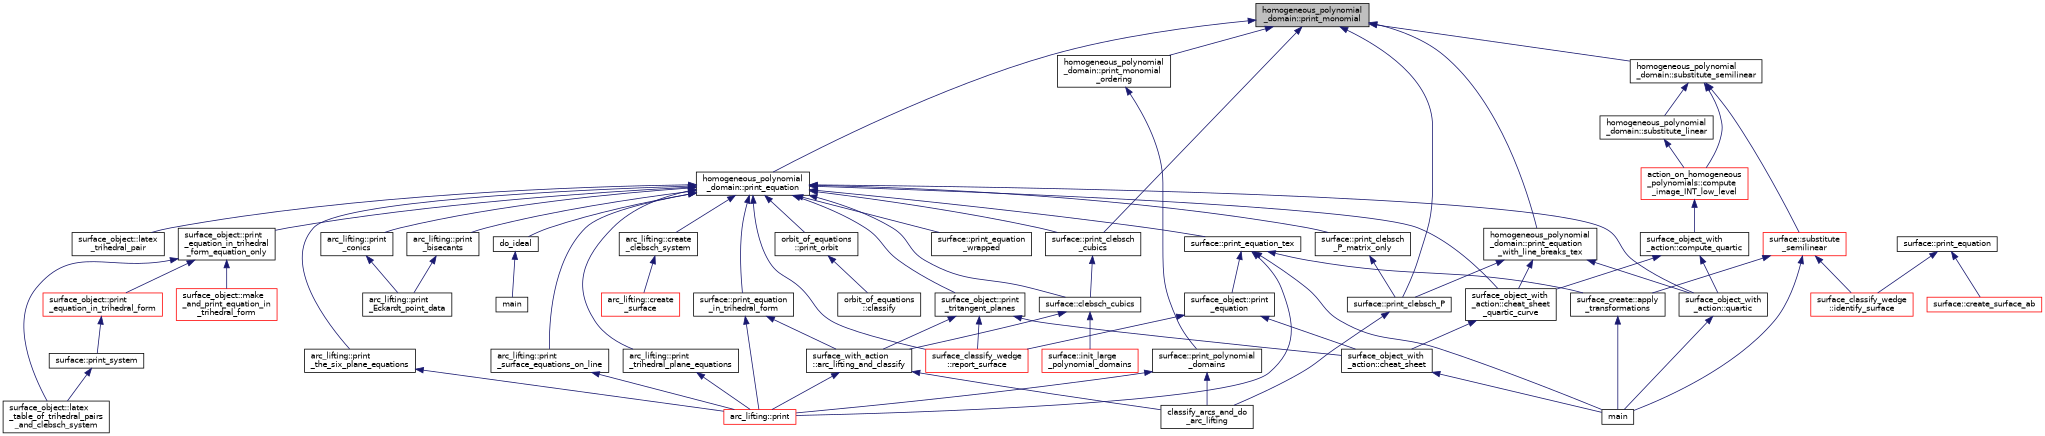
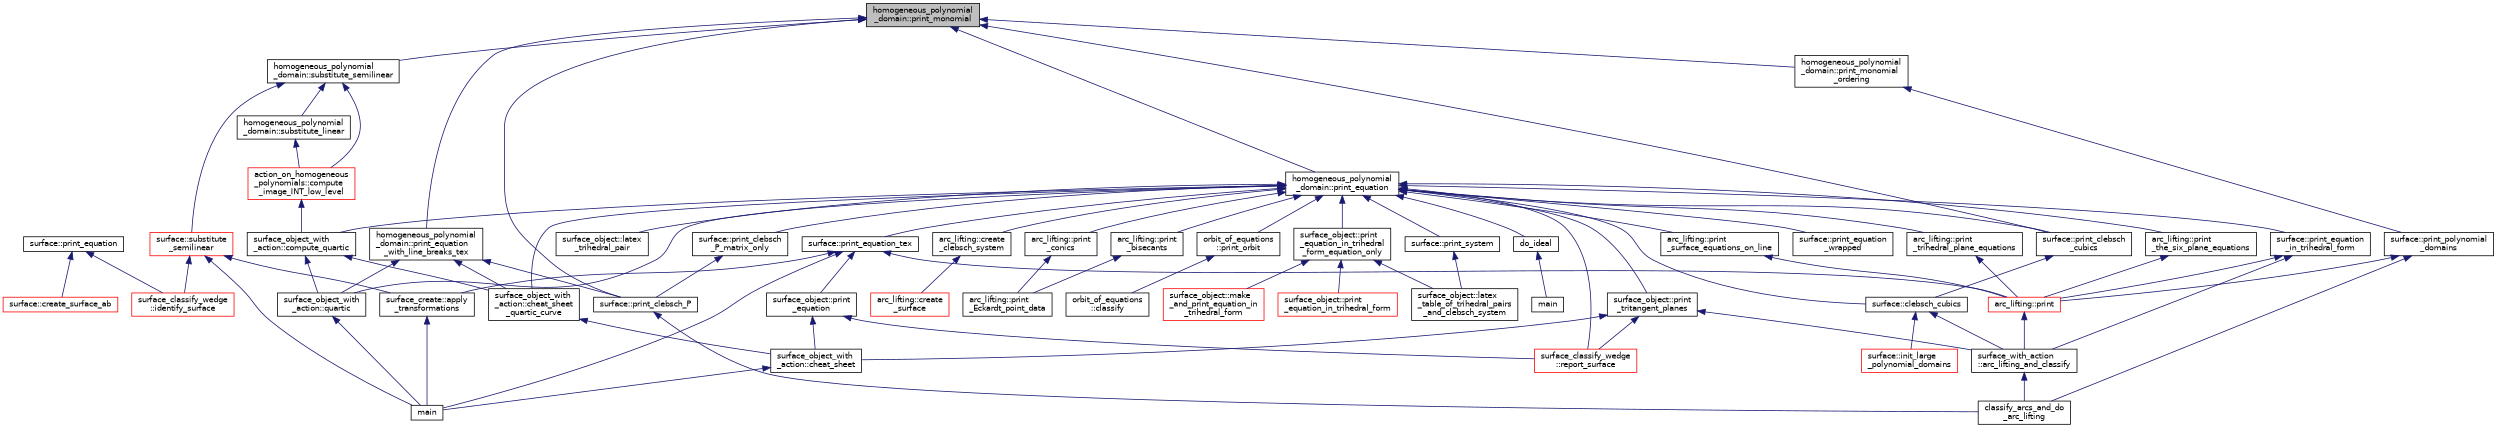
  digraph {
    rankdir=TB
    node [color=black fillcolor=white fontname=Helvetica fontsize=10 shape=record style=filled]
    edge [color=midnightblue dir=back fontname=Helvetica fontsize=10 labelfontname=Helvetica labelfontsize=10 style=solid]
    n1 [fillcolor=grey75 fontcolor=black height=0.2 label="homogeneous_polynomial\l_domain::print_monomial" width=0.4]
    n2 [height=0.2 label="homogeneous_polynomial\l_domain::print_equation" width=0.4]
    n3 [height=0.2 label="surface::print_clebsch_P" width=0.4]
    n4 [height=0.2 label="surface::print_clebsch\l_cubics" width=0.4]
    n5 [height=0.2 label="homogeneous_polynomial\l_domain::print_equation\l_with_line_breaks_tex" width=0.4]
    n6 [height=0.2 label="homogeneous_polynomial\l_domain::substitute_semilinear" width=0.4]
    n7 [height=0.2 label="homogeneous_polynomial\l_domain::print_monomial\l_ordering" width=0.4]
    n8 [height=0.2 label=do_ideal width=0.4]
    n9 [height=0.2 label="surface::print_equation_tex" width=0.4]
    n10 [height=0.2 label="surface::print_equation\l_in_trihedral_form" width=0.4]
    n11 [height=0.2 label="surface::print_equation\l_wrapped" width=0.4]
    n12 [height=0.2 label="surface::clebsch_cubics" width=0.4]
    n13 [height=0.2 label="surface::print_clebsch\l_P_matrix_only" width=0.4]
    n14 [height=0.2 label="surface::print_system" width=0.4]
    n15 [height=0.2 label="surface_object::print\l_tritangent_planes" width=0.4]
    n16 [height=0.2 label="surface_object::print\l_equation_in_trihedral\l_form_equation_only" width=0.4]
    n17 [height=0.2 label="surface_object::latex\l_trihedral_pair" width=0.4]
    n18 [height=0.2 label="arc_lifting::create\l_clebsch_system" width=0.4]
    n19 [height=0.2 label="arc_lifting::print\l_bisecants" width=0.4]
    n20 [height=0.2 label="arc_lifting::print\l_conics" width=0.4]
    n21 [height=0.2 label="arc_lifting::print\l_trihedral_plane_equations" width=0.4]
    n22 [height=0.2 label="arc_lifting::print\l_the_six_plane_equations" width=0.4]
    n23 [height=0.2 label="arc_lifting::print\l_surface_equations_on_line" width=0.4]
    n24 [height=0.2 label="surface_object_with\l_action::compute_quartic" width=0.4]
    n25 [height=0.2 label="surface_object_with\l_action::quartic" width=0.4]
    n26 [height=0.2 label="surface_object_with\l_action::cheat_sheet\l_quartic_curve" width=0.4]
    n27 [height=0.2 label="orbit_of_equations\l::print_orbit" width=0.4]
    n28 [color=red height=0.2 label="surface_classify_wedge\l::report_surface" width=0.4]
    n29 [height=0.2 label="classify_arcs_and_do\l_arc_lifting" width=0.4]
    n30 [height=0.2 label="homogeneous_polynomial\l_domain::substitute_linear" width=0.4]
    n31 [color=red height=0.2 label="action_on_homogeneous\l_polynomials::compute\l_image_INT_low_level" width=0.4]
    n32 [color=red height=0.2 label="surface::substitute\l_semilinear" width=0.4]
    n33 [height=0.2 label="surface::print_polynomial\l_domains" width=0.4]
    n34 [height=0.2 label=main width=0.4]
    n35 [height=0.2 label="surface::print_equation" width=0.4]
    n36 [color=red height=0.2 label="surface::create_surface_ab" width=0.4]
    n37 [color=red height=0.2 label="surface_classify_wedge\l::identify_surface" width=0.4]
    n38 [height=0.2 label=main width=0.4]
    n39 [height=0.2 label="surface_object::print\l_equation" width=0.4]
    n40 [color=red height=0.2 label="arc_lifting::print" width=0.4]
    n41 [height=0.2 label="surface_create::apply\l_transformations" width=0.4]
    n42 [height=0.2 label="surface_with_action\l::arc_lifting_and_classify" width=0.4]
    n43 [color=red height=0.2 label="surface::init_large\l_polynomial_domains" width=0.4]
    n44 [height=0.2 label="surface_object::latex\l_table_of_trihedral_pairs\l_and_clebsch_system" width=0.4]
    n45 [height=0.2 label="surface_object_with\l_action::cheat_sheet" width=0.4]
    n46 [color=red height=0.2 label="surface_object::print\l_equation_in_trihedral_form" width=0.4]
    n47 [color=red height=0.2 label="surface_object::make\l_and_print_equation_in\l_trihedral_form" width=0.4]
    n48 [color=red height=0.2 label="arc_lifting::create\l_surface" width=0.4]
    n49 [height=0.2 label="arc_lifting::print\l_Eckardt_point_data" width=0.4]
    n50 [height=0.2 label="orbit_of_equations\l::classify" width=0.4]
    n1 -> n2
    n1 -> n3
    n1 -> n4
    n1 -> n5
    n1 -> n6
    n1 -> n7
    n2 -> n4
    n2 -> n8
    n2 -> n9
    n2 -> n10
    n2 -> n11
    n2 -> n12
    n2 -> n13
-   n46 -> n14
+   n2 -> n14
    n2 -> n15
    n2 -> n16
    n2 -> n17
    n2 -> n18
    n2 -> n19
    n2 -> n20
    n2 -> n21
    n2 -> n22
    n2 -> n23
+   n2 -> n24
    n2 -> n25
    n2 -> n26
    n2 -> n27
    n2 -> n28
    n3 -> n29
    n4 -> n12
    n5 -> n3
    n5 -> n25
    n5 -> n26
    n6 -> n30
    n6 -> n31
    n6 -> n32
    n7 -> n33
    n8 -> n34
    n9 -> n38
    n9 -> n39
    n9 -> n40
    n9 -> n41
    n10 -> n40
    n10 -> n42
    n12 -> n42
    n12 -> n43
    n13 -> n3
    n14 -> n44
    n15 -> n28
    n15 -> n42
    n15 -> n45
    n16 -> n44
    n16 -> n46
    n16 -> n47
    n18 -> n48
    n19 -> n49
    n20 -> n49
    n21 -> n40
    n22 -> n40
    n23 -> n40
    n24 -> n25
    n24 -> n26
    n25 -> n38
    n26 -> n45
    n27 -> n50
    n30 -> n31
    n31 -> n24
    n32 -> n37
    n32 -> n38
    n32 -> n41
    n33 -> n29
    n33 -> n40
    n35 -> n36
    n35 -> n37
    n39 -> n28
    n39 -> n45
-   n42 -> n40
+   n40 -> n42
    n41 -> n38
    n42 -> n29
    n45 -> n38
  }
